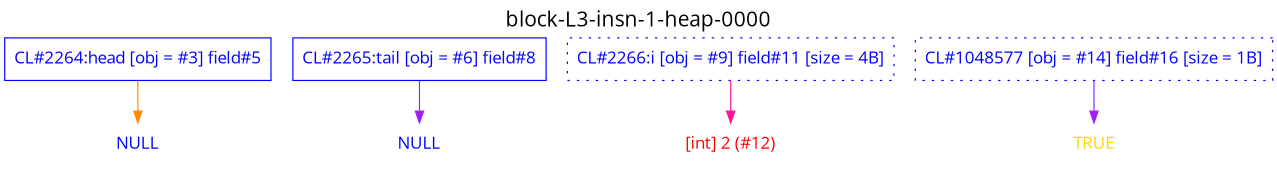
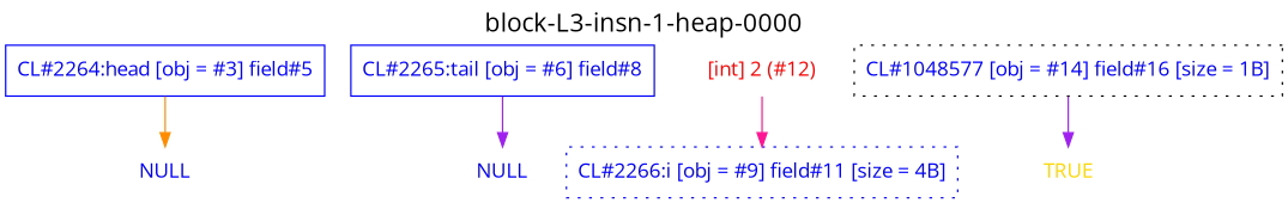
  digraph {
    clusterrank=local
    fontname="Open Sans"
    label=<<FONT POINT-SIZE="18">block-L3-insn-1-heap-0000</FONT>>
    labelloc=t
    node [color=blue fontcolor=blue fontname="Open Sans" shape=box]
    edge [color=purple fontcolor=blue fontname="Open Sans"]
    n1 [label="CL#2264:head [obj = #3] field#5"]
    n2 [label=NULL shape=plaintext color=""]
    n3 [label="CL#2265:tail [obj = #6] field#8"]
    n4 [label=NULL shape=plaintext color=""]
    n5 [label="CL#2266:i [obj = #9] field#11 [size = 4B]" style=dotted]
    n6 [fontcolor=red label="[int] 2 (#12)" shape=plaintext]
-   n7 [label="CL#1048577 [obj = #14] field#16 [size = 1B]" style=dotted]
+   n7 [color=black label="CL#1048577 [obj = #14] field#16 [size = 1B]" style=dotted]
    n8 [fontcolor=gold label=TRUE shape=plaintext color=""]
    n1 -> n2 [color=darkorange]
    n3 -> n4
-   n5 -> n6 [color=deeppink]
+   n6 -> n5 [color=deeppink]
    n7 -> n8
  }
